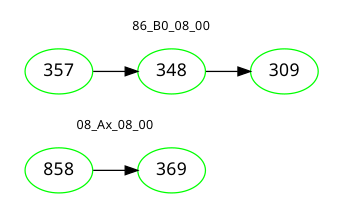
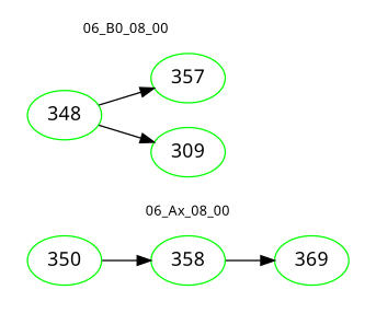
  digraph {
    fontname="Noto Sans"
    rankdir=LR
    node [color=green fontname="Noto Sans"]
    edge [color=black fontname="Noto Sans"]
-   n2 [label=858]
+   n1 [label=350]
+   n2 [label=358]
    n3 [label=369]
    n4 [label=348]
    n5 [label=309]
    n6 [label=357]
    subgraph cluster_1 {
      color=white
      fontsize=10
-     label="08_Ax_08_00"
+     label="06_Ax_08_00"
+     n1
      n2
      n3
    }
    subgraph cluster_2 {
      color=white
      fontsize=10
-     label="86_B0_08_00"
+     label="06_B0_08_00"
      n4
      n5
      n6
    }
+   n1 -> n2
    n2 -> n3
    n4 -> n5
-   n6 -> n4
+   n4 -> n6
  }
